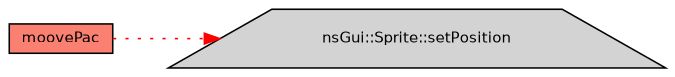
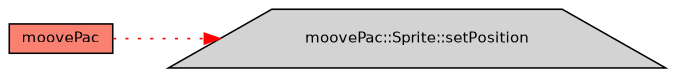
  digraph {
    rankdir=LR
    node [color=black fontname=Helvetica fontsize=10 style=filled]
    n1 [fillcolor=salmon fontcolor=black height=0.2 label=moovePac shape=box width=0.4]
-   n2 [fillcolor=lightgrey height=0.2 label="nsGui::Sprite::setPosition" shape=trapezium width=0.4]
+   n2 [fillcolor=lightgrey height=0.2 label="moovePac::Sprite::setPosition" shape=trapezium width=0.4]
    n1 -> n2 [color=red fontname=Helvetica fontsize=10 labelfontname=Helvetica labelfontsize=10 style=dotted]
  }
